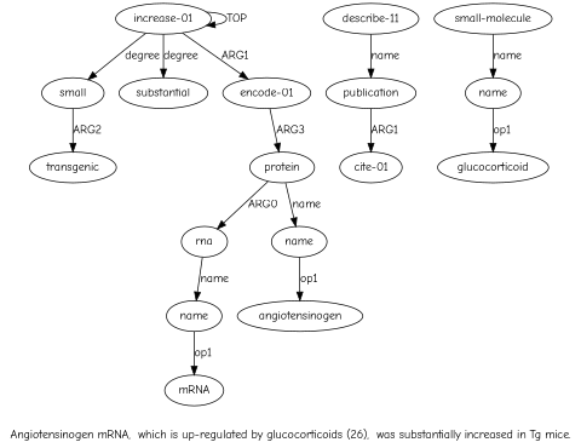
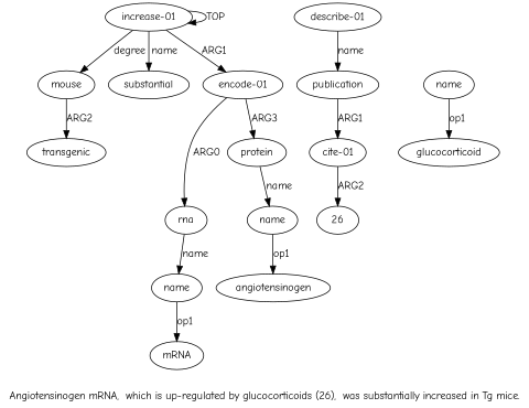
  digraph {
    fontname="Comic Neue"
    label="Angiotensinogen mRNA,  which is up-regulated by glucocorticoids (26),  was substantially increased in Tg mice."
    node [color=black fontname="Comic Neue" gold_ind=-1 gold_label=name test_ind=-1 test_label=name]
    edge [color=black fontname="Comic Neue" gold_label=ARG1 test_label=ARG1]
    n1 [gold_ind=14 gold_label=transgenic label=transgenic test_ind=14 test_label=transgenic]
    n2 [gold_ind=11 gold_label="cite-01" label="cite-01" test_ind=11 test_label="cite-01"]
+   n3 [gold_label=26 label=26 test_label=26]
    n4 [gold_ind=10 gold_label=publication label=publication test_ind=10 test_label=publication]
-   n5 [gold_ind=13 gold_label=mouse label=small test_ind=13 test_label=mouse]
+   n5 [gold_ind=13 gold_label=mouse label=mouse test_ind=13 test_label=mouse]
    n6 [gold_ind=12 gold_label=substantial label=substantial test_ind=12 test_label=substantial]
    n7 [gold_label=mRNA label=mRNA test_label=mRNA]
    n8 [gold_ind=1 gold_label=rna label=rna test_ind=1 test_label=rna]
    n9 [gold_ind=2 label=name test_ind=2]
    n10 [gold_ind=0 gold_label="increase-01" label="increase-01" test_ind=0 test_label="increase-01"]
    n11 [gold_ind=3 gold_label="encode-01" label="encode-01" test_ind=3 test_label="encode-01"]
    n12 [gold_ind=4 gold_label=protein label=protein test_ind=4 test_label=protein]
    n13 [gold_ind=5 label=name test_ind=5]
    n14 [gold_label=angiotensinogen label=angiotensinogen test_label=angiotensinogen]
-   n15 [gold_ind=7 gold_label="small-molecule" label="small-molecule" test_ind=7 test_label="small-molecule"]
    n16 [gold_ind=8 label=name test_ind=8]
    n17 [gold_label=glucocorticoid label=glucocorticoid test_label=glucocorticoid]
-   n18 [gold_ind=9 gold_label="describe-01" label="describe-11" test_ind=9 test_label="describe-01"]
+   n18 [gold_ind=9 gold_label="describe-01" label="describe-01" test_ind=9 test_label="describe-01"]
+   n2 -> n3 [gold_label=ARG2 label=ARG2 test_label=ARG2]
    n4 -> n2 [label=ARG1]
    n5 -> n1 [gold_label=mod label=ARG2 test_label=mod]
    n8 -> n9 [gold_label=name label=name test_label=name]
    n9 -> n7 [gold_label=op1 label=op1 test_label=op1]
    n10 -> n5 [gold_label=location label=degree test_label=location]
-   n10 -> n6 [gold_label=degree label=degree test_label=degree]
+   n10 -> n6 [gold_label=degree label=name test_label=degree]
    n10 -> n10 [gold_label=TOP label=TOP test_label=TOP]
    n10 -> n11 [label=ARG1]
-   n12 -> n8 [gold_label=ARG0 label=ARG0 test_label=ARG0]
+   n11 -> n8 [gold_label=ARG0 label=ARG0 test_label=ARG0]
    n11 -> n12 [label=ARG3]
    n12 -> n13 [gold_label=name label=name test_label=name]
    n13 -> n14 [gold_label=op1 label=op1 test_label=op1]
-   n15 -> n16 [gold_label=name label=name test_label=name]
    n16 -> n17 [gold_label=op1 label=op1 test_label=op1]
    n18 -> n4 [gold_label=ARG0 label=name test_label=ARG0]
  }
